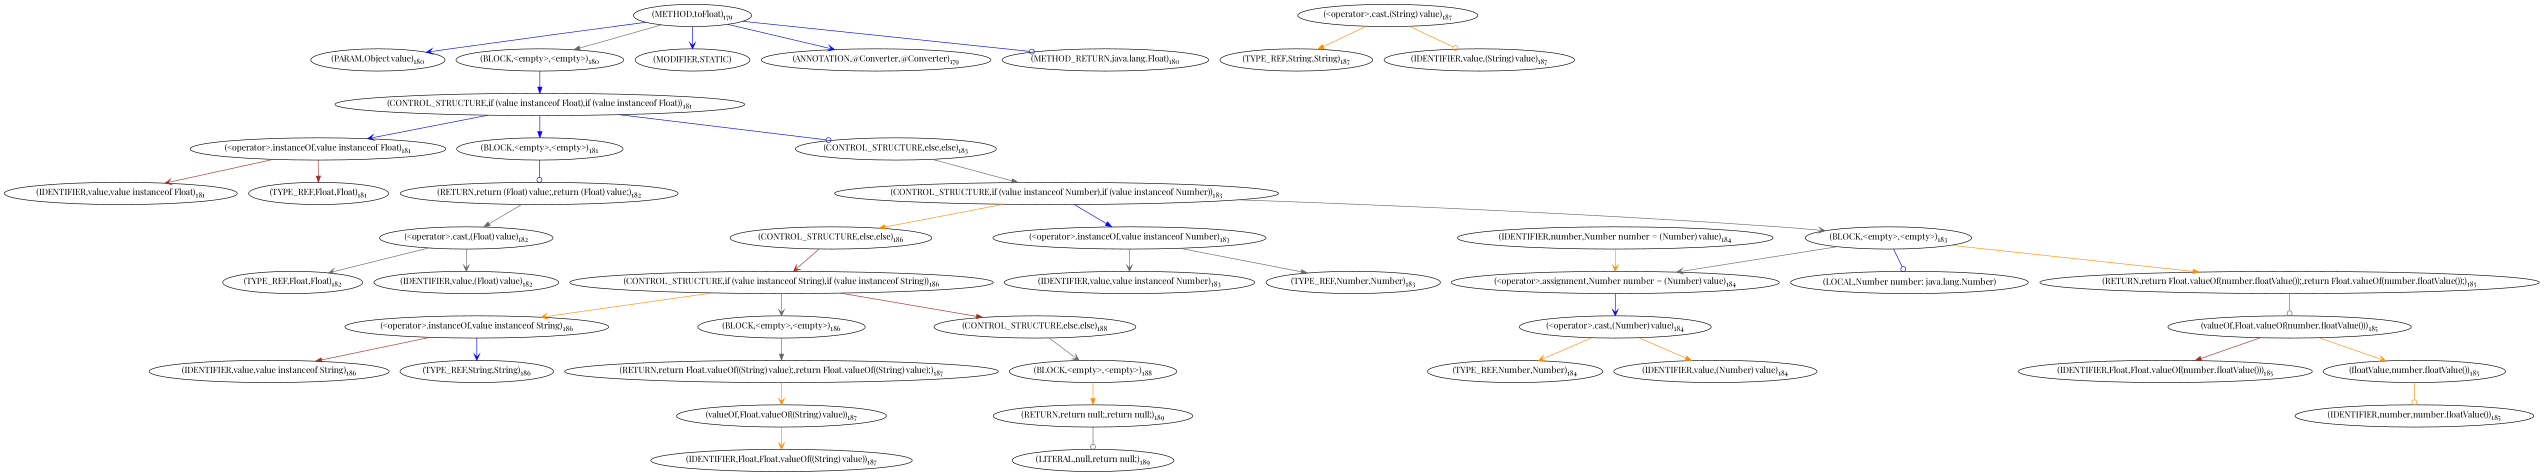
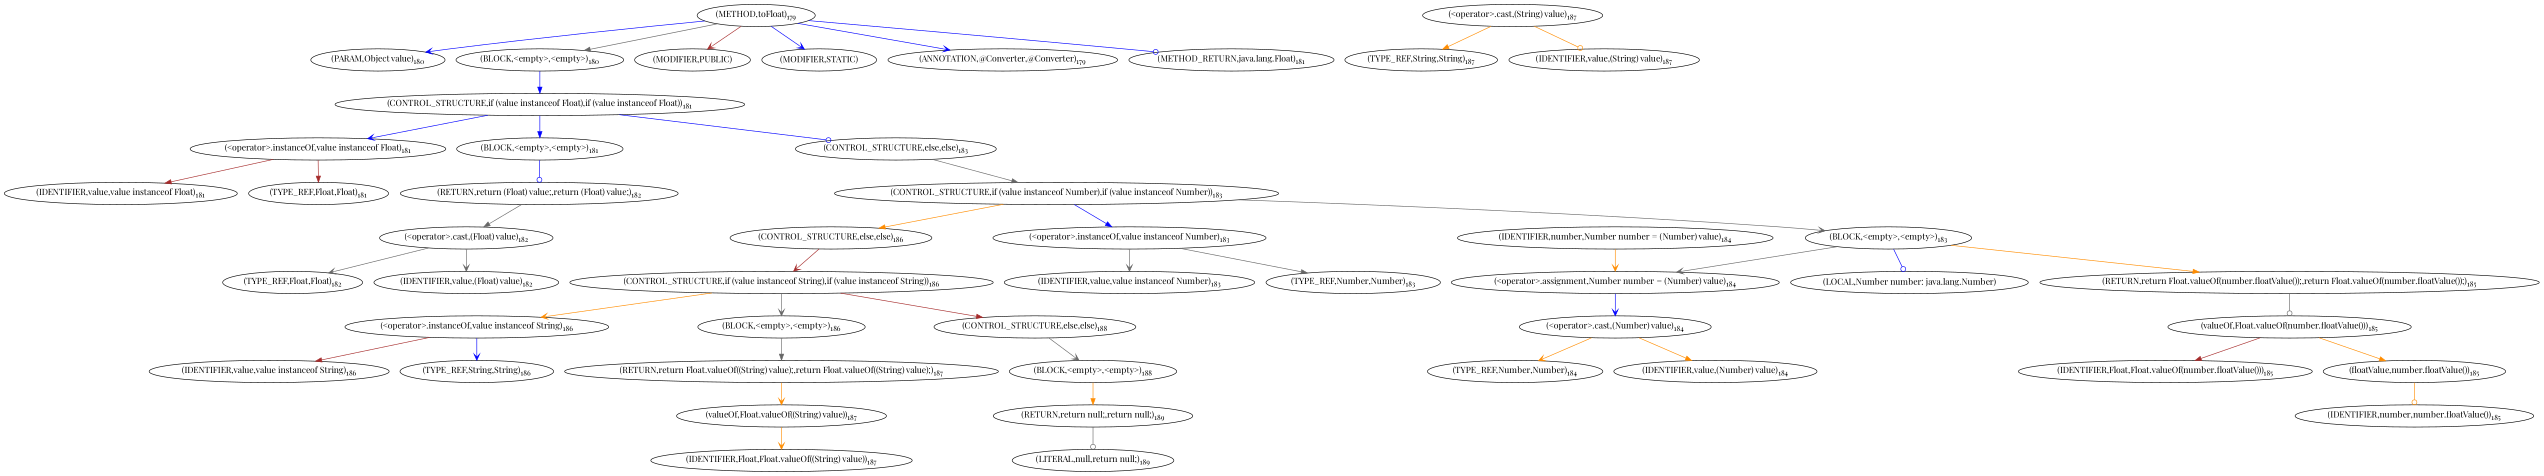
  digraph {
    fontname="Playfair Display"
    node [fontname="Playfair Display"]
    edge [arrowhead=vee color=gray40 fontname="Playfair Display"]
    n1 [label=<(METHOD,toFloat)<SUB>179</SUB>>]
    n2 [label=<(PARAM,Object value)<SUB>180</SUB>>]
    n3 [label=<(BLOCK,&lt;empty&gt;,&lt;empty&gt;)<SUB>180</SUB>>]
+   n4 [label=<(MODIFIER,PUBLIC)>]
    n5 [label=<(MODIFIER,STATIC)>]
    n6 [label=<(ANNOTATION,@Converter,@Converter)<SUB>179</SUB>>]
-   n7 [label=<(METHOD_RETURN,java.lang.Float)<SUB>180</SUB>>]
+   n7 [label=<(METHOD_RETURN,java.lang.Float)<SUB>181</SUB>>]
    n8 [label=<(CONTROL_STRUCTURE,if (value instanceof Float),if (value instanceof Float))<SUB>181</SUB>>]
    n9 [label=<(&lt;operator&gt;.instanceOf,value instanceof Float)<SUB>181</SUB>>]
    n10 [label=<(BLOCK,&lt;empty&gt;,&lt;empty&gt;)<SUB>181</SUB>>]
    n11 [label=<(CONTROL_STRUCTURE,else,else)<SUB>183</SUB>>]
    n12 [label=<(IDENTIFIER,value,value instanceof Float)<SUB>181</SUB>>]
    n13 [label=<(TYPE_REF,Float,Float)<SUB>181</SUB>>]
    n14 [label=<(RETURN,return (Float) value;,return (Float) value;)<SUB>182</SUB>>]
    n15 [label=<(CONTROL_STRUCTURE,if (value instanceof Number),if (value instanceof Number))<SUB>183</SUB>>]
    n16 [label=<(&lt;operator&gt;.cast,(Float) value)<SUB>182</SUB>>]
    n17 [label=<(TYPE_REF,Float,Float)<SUB>182</SUB>>]
    n18 [label=<(IDENTIFIER,value,(Float) value)<SUB>182</SUB>>]
    n19 [label=<(&lt;operator&gt;.instanceOf,value instanceof Number)<SUB>183</SUB>>]
    n20 [label=<(BLOCK,&lt;empty&gt;,&lt;empty&gt;)<SUB>183</SUB>>]
    n21 [label=<(CONTROL_STRUCTURE,else,else)<SUB>186</SUB>>]
    n22 [label=<(IDENTIFIER,value,value instanceof Number)<SUB>183</SUB>>]
    n23 [label=<(TYPE_REF,Number,Number)<SUB>183</SUB>>]
    n24 [label=<(LOCAL,Number number: java.lang.Number)>]
    n25 [label=<(&lt;operator&gt;.assignment,Number number = (Number) value)<SUB>184</SUB>>]
    n26 [label=<(RETURN,return Float.valueOf(number.floatValue());,return Float.valueOf(number.floatValue());)<SUB>185</SUB>>]
    n27 [label=<(CONTROL_STRUCTURE,if (value instanceof String),if (value instanceof String))<SUB>186</SUB>>]
    n28 [label=<(&lt;operator&gt;.cast,(Number) value)<SUB>184</SUB>>]
    n29 [label=<(valueOf,Float.valueOf(number.floatValue()))<SUB>185</SUB>>]
    n30 [label=<(IDENTIFIER,number,Number number = (Number) value)<SUB>184</SUB>>]
    n31 [label=<(TYPE_REF,Number,Number)<SUB>184</SUB>>]
    n32 [label=<(IDENTIFIER,value,(Number) value)<SUB>184</SUB>>]
    n33 [label=<(IDENTIFIER,Float,Float.valueOf(number.floatValue()))<SUB>185</SUB>>]
    n34 [label=<(floatValue,number.floatValue())<SUB>185</SUB>>]
    n35 [label=<(IDENTIFIER,number,number.floatValue())<SUB>185</SUB>>]
    n36 [label=<(&lt;operator&gt;.instanceOf,value instanceof String)<SUB>186</SUB>>]
    n37 [label=<(BLOCK,&lt;empty&gt;,&lt;empty&gt;)<SUB>186</SUB>>]
    n38 [label=<(CONTROL_STRUCTURE,else,else)<SUB>188</SUB>>]
    n39 [label=<(IDENTIFIER,value,value instanceof String)<SUB>186</SUB>>]
    n40 [label=<(TYPE_REF,String,String)<SUB>186</SUB>>]
    n41 [label=<(RETURN,return Float.valueOf((String) value);,return Float.valueOf((String) value);)<SUB>187</SUB>>]
    n42 [label=<(BLOCK,&lt;empty&gt;,&lt;empty&gt;)<SUB>188</SUB>>]
    n43 [label=<(valueOf,Float.valueOf((String) value))<SUB>187</SUB>>]
    n44 [label=<(IDENTIFIER,Float,Float.valueOf((String) value))<SUB>187</SUB>>]
    n45 [label=<(&lt;operator&gt;.cast,(String) value)<SUB>187</SUB>>]
    n46 [label=<(TYPE_REF,String,String)<SUB>187</SUB>>]
    n47 [label=<(IDENTIFIER,value,(String) value)<SUB>187</SUB>>]
    n48 [label=<(RETURN,return null;,return null;)<SUB>189</SUB>>]
    n49 [label=<(LITERAL,null,return null;)<SUB>189</SUB>>]
    n1 -> n2 [color=blue]
    n1 -> n3 [arrowhead=normal]
+   n1 -> n4 [color=brown]
    n1 -> n5 [color=blue]
    n1 -> n6 [color=blue]
    n1 -> n7 [arrowhead=odot color=blue]
    n3 -> n8 [arrowhead=normal color=blue]
    n8 -> n9 [color=blue]
    n8 -> n10 [arrowhead=normal color=blue]
    n8 -> n11 [arrowhead=odot color=blue]
-   n9 -> n12 [color=brown]
+   n9 -> n12 [arrowhead=normal color=brown]
    n9 -> n13 [arrowhead=normal color=brown]
    n10 -> n14 [arrowhead=odot color=blue]
    n11 -> n15 [arrowhead=normal]
    n14 -> n16 [arrowhead=normal]
    n15 -> n19 [arrowhead=normal color=blue]
    n15 -> n20
    n15 -> n21 [arrowhead=normal color=darkorange]
    n16 -> n17
    n16 -> n18
    n19 -> n22
    n19 -> n23 [arrowhead=normal]
    n20 -> n24 [arrowhead=odot color=blue]
    n20 -> n25
    n20 -> n26 [arrowhead=normal color=darkorange]
    n21 -> n27 [color=brown]
    n25 -> n28 [color=blue]
    n26 -> n29 [arrowhead=odot]
    n27 -> n36 [color=darkorange]
    n27 -> n37
    n27 -> n38 [arrowhead=normal color=brown]
    n28 -> n31 [color=darkorange]
    n28 -> n32 [arrowhead=normal color=darkorange]
    n29 -> n33 [arrowhead=normal color=brown]
-   n29 -> n34 [color=darkorange]
+   n29 -> n34 [arrowhead=normal color=darkorange]
    n30 -> n25 [color=darkorange]
    n34 -> n35 [arrowhead=odot color=darkorange]
    n36 -> n39 [arrowhead=normal color=brown]
    n36 -> n40 [color=blue]
    n37 -> n41 [arrowhead=normal]
    n38 -> n42
    n41 -> n43 [color=darkorange]
    n42 -> n48 [arrowhead=normal color=darkorange]
    n43 -> n44 [color=darkorange]
    n45 -> n46 [arrowhead=normal color=darkorange]
    n45 -> n47 [arrowhead=odot color=darkorange]
    n48 -> n49 [arrowhead=odot]
  }
